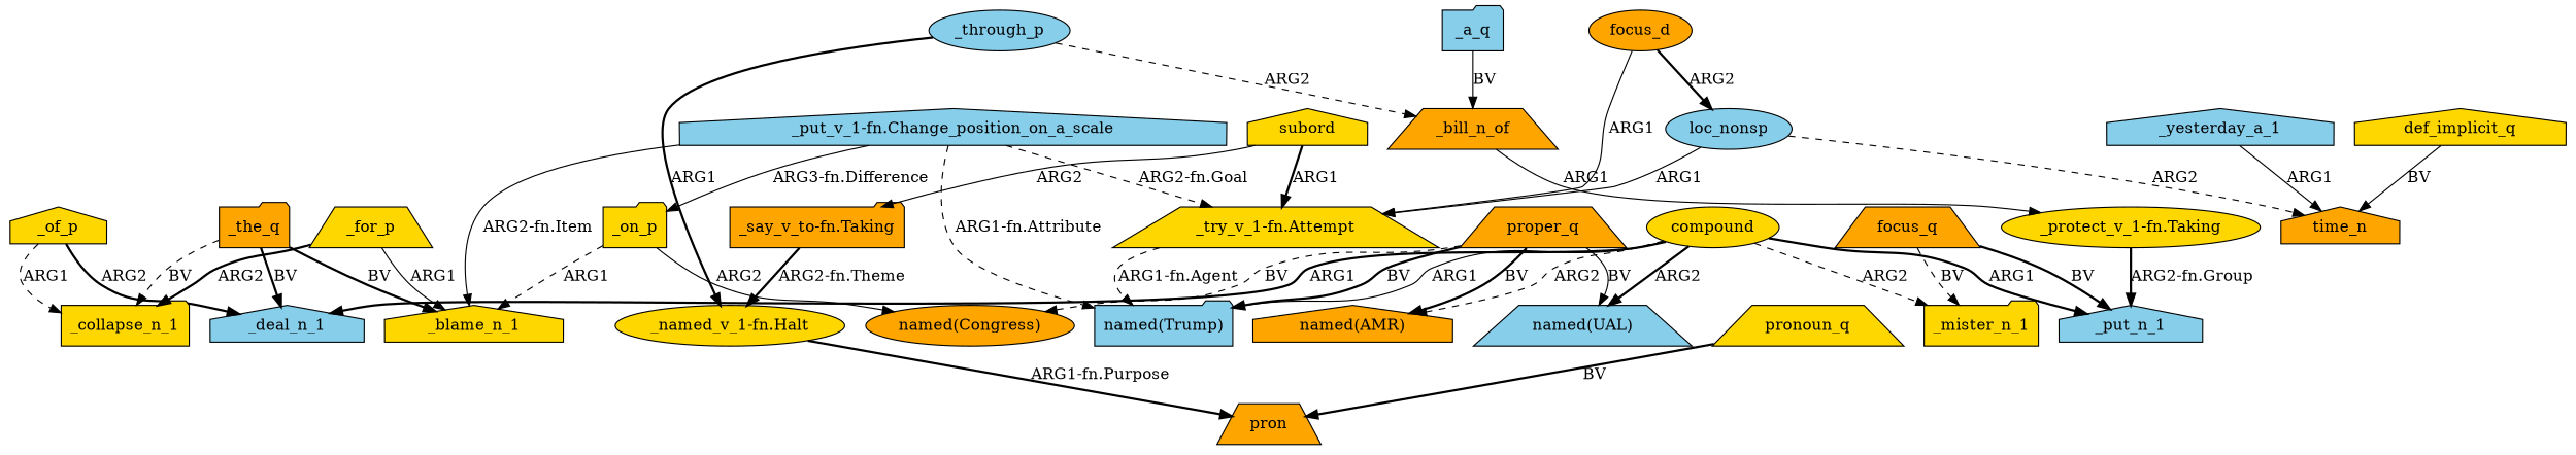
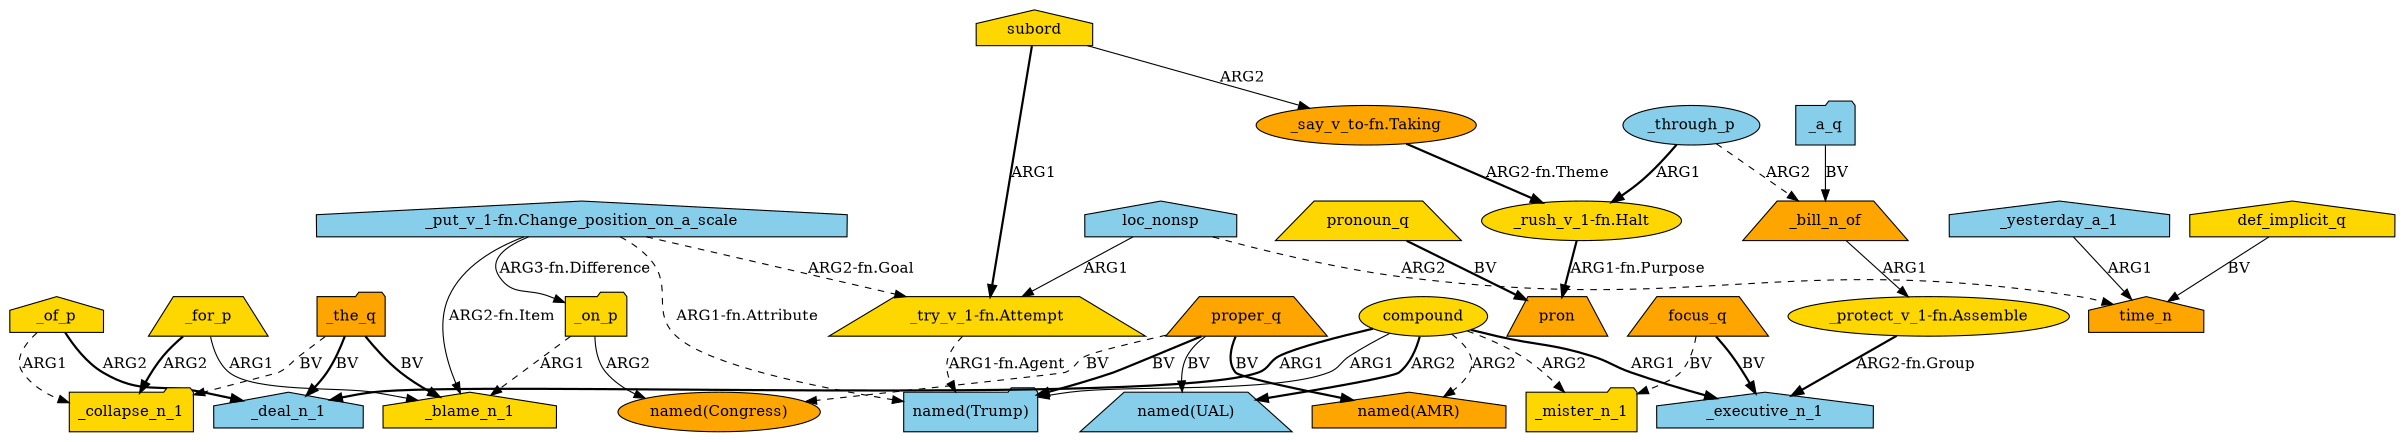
  digraph {
    node [fillcolor=gold shape=house style=filled]
    edge [style=bold]
    _deal_n_1 [fillcolor=skyblue]
    _of_p
    _collapse_n_1 [shape=folder]
    "_put_v_1-fn.Change_position_on_a_scale" [fillcolor=skyblue]
    _on_p [shape=folder]
    "named(Trump)" [fillcolor=skyblue shape=folder]
    _blame_n_1
    "_try_v_1-fn.Attempt" [shape=trapezium]
    "named(Congress)" [fillcolor=orange shape=ellipse]
    proper_q [fillcolor=orange shape=trapezium]
    "named(UAL)" [fillcolor=skyblue shape=trapezium]
    "named(AMR)" [fillcolor=orange]
    compound [shape=ellipse]
    _mister_n_1 [shape=folder]
-   _executive_n_1 [fillcolor=skyblue label=_put_n_1]
+   _executive_n_1 [fillcolor=skyblue]
    _the_q [fillcolor=orange shape=folder]
-   "_protect_v_1-fn.Assemble" [shape=ellipse label="_protect_v_1-fn.Taking"]
+   "_protect_v_1-fn.Assemble" [shape=ellipse]
    _through_p [fillcolor=skyblue shape=ellipse]
-   "_rush_v_1-fn.Halt" [shape=ellipse label="_named_v_1-fn.Halt"]
+   "_rush_v_1-fn.Halt" [shape=ellipse]
    _bill_n_of [fillcolor=orange shape=trapezium]
    pron [fillcolor=orange shape=trapezium]
    subord
-   "_say_v_to-fn.Taking" [fillcolor=orange shape=folder]
-   focus_d [fillcolor=orange shape=ellipse]
-   loc_nonsp [fillcolor=skyblue shape=ellipse]
+   "_say_v_to-fn.Taking" [fillcolor=orange shape=ellipse]
+   loc_nonsp [fillcolor=skyblue]
    time_n [fillcolor=orange]
    _yesterday_a_1 [fillcolor=skyblue]
    n28 [fillcolor=orange label=focus_q shape=trapezium]
    pronoun_q [shape=trapezium]
    _for_p [shape=trapezium]
    def_implicit_q
    _a_q [fillcolor=skyblue shape=folder]
    _of_p -> _deal_n_1 [label=ARG2]
    _of_p -> _collapse_n_1 [label=ARG1 style=dashed]
    "_put_v_1-fn.Change_position_on_a_scale" -> _on_p [label="ARG3-fn.Difference" style=solid]
    "_put_v_1-fn.Change_position_on_a_scale" -> "named(Trump)" [label="ARG1-fn.Attribute" style=dashed]
    "_put_v_1-fn.Change_position_on_a_scale" -> _blame_n_1 [label="ARG2-fn.Item" style=solid]
    "_put_v_1-fn.Change_position_on_a_scale" -> "_try_v_1-fn.Attempt" [label="ARG2-fn.Goal" style=dashed]
    _on_p -> _blame_n_1 [label=ARG1 style=dashed]
    _on_p -> "named(Congress)" [label=ARG2 style=solid]
    "_try_v_1-fn.Attempt" -> "named(Trump)" [label="ARG1-fn.Agent" style=dashed]
    proper_q -> "named(Trump)" [label=BV]
    proper_q -> "named(Congress)" [label=BV style=dashed]
    proper_q -> "named(UAL)" [label=BV style=solid]
    proper_q -> "named(AMR)" [label=BV]
    compound -> _deal_n_1 [label=ARG1]
    compound -> "named(Trump)" [label=ARG1 style=solid]
    compound -> "named(UAL)" [label=ARG2]
    compound -> "named(AMR)" [label=ARG2 style=dashed]
    compound -> _mister_n_1 [label=ARG2 style=dashed]
    compound -> _executive_n_1 [label=ARG1]
    _the_q -> _deal_n_1 [label=BV]
    _the_q -> _collapse_n_1 [label=BV style=dashed]
    _the_q -> _blame_n_1 [label=BV]
    "_protect_v_1-fn.Assemble" -> _executive_n_1 [label="ARG2-fn.Group"]
    _through_p -> "_rush_v_1-fn.Halt" [label=ARG1]
    _through_p -> _bill_n_of [label=ARG2 style=dashed]
    "_rush_v_1-fn.Halt" -> pron [label="ARG1-fn.Purpose"]
    _bill_n_of -> "_protect_v_1-fn.Assemble" [label=ARG1 style=solid]
    subord -> "_try_v_1-fn.Attempt" [label=ARG1]
    subord -> "_say_v_to-fn.Taking" [label=ARG2 style=solid]
    "_say_v_to-fn.Taking" -> "_rush_v_1-fn.Halt" [label="ARG2-fn.Theme"]
-   focus_d -> "_try_v_1-fn.Attempt" [label=ARG1 style=solid]
-   focus_d -> loc_nonsp [label=ARG2]
    loc_nonsp -> "_try_v_1-fn.Attempt" [label=ARG1 style=solid]
    loc_nonsp -> time_n [label=ARG2 style=dashed]
    _yesterday_a_1 -> time_n [label=ARG1 style=solid]
    n28 -> _mister_n_1 [label=BV style=dashed]
    n28 -> _executive_n_1 [label=BV]
    pronoun_q -> pron [label=BV]
    _for_p -> _collapse_n_1 [label=ARG2]
    _for_p -> _blame_n_1 [label=ARG1 style=solid]
    def_implicit_q -> time_n [label=BV style=solid]
    _a_q -> _bill_n_of [label=BV style=solid]
  }
